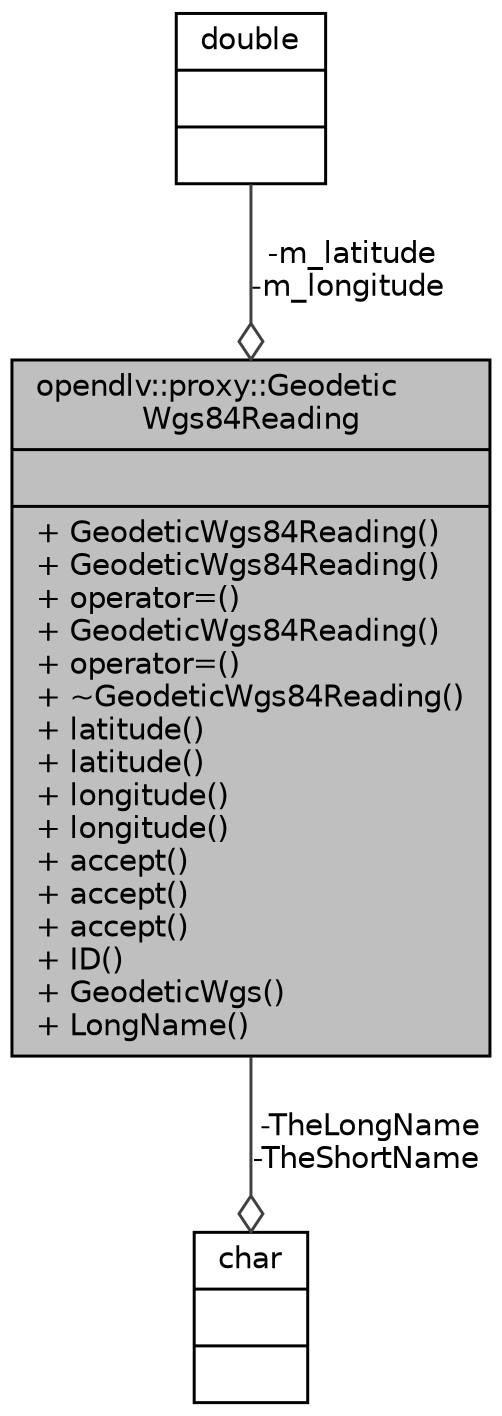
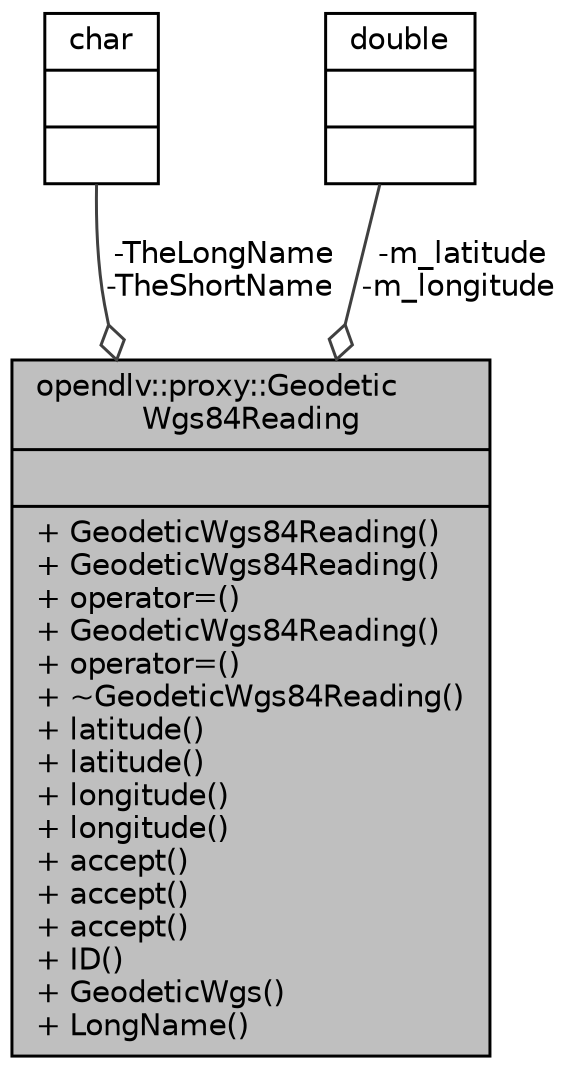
  digraph {
    node [color=black fillcolor=white fontname=Helvetica fontsize=10 shape=record style=filled]
    edge [arrowhead=odiamond color=grey25 fontname=Helvetica fontsize=10 labelfontname=Helvetica labelfontsize=10 style=solid]
    n1 [fillcolor=grey75 fontcolor=black height=0.2 label="{opendlv::proxy::Geodetic\lWgs84Reading\n||+ GeodeticWgs84Reading()\l+ GeodeticWgs84Reading()\l+ operator=()\l+ GeodeticWgs84Reading()\l+ operator=()\l+ ~GeodeticWgs84Reading()\l+ latitude()\l+ latitude()\l+ longitude()\l+ longitude()\l+ accept()\l+ accept()\l+ accept()\l+ ID()\l+ GeodeticWgs()\l+ LongName()\l}" width=0.4]
    n2 [height=0.2 label="{char\n||}" width=0.4]
    n3 [height=0.2 label="{double\n||}" width=0.4]
-   n1 -> n2 [label=" -TheLongName\n-TheShortName"]
+   n2 -> n1 [label=" -TheLongName\n-TheShortName"]
    n3 -> n1 [label=" -m_latitude\n-m_longitude"]
  }
